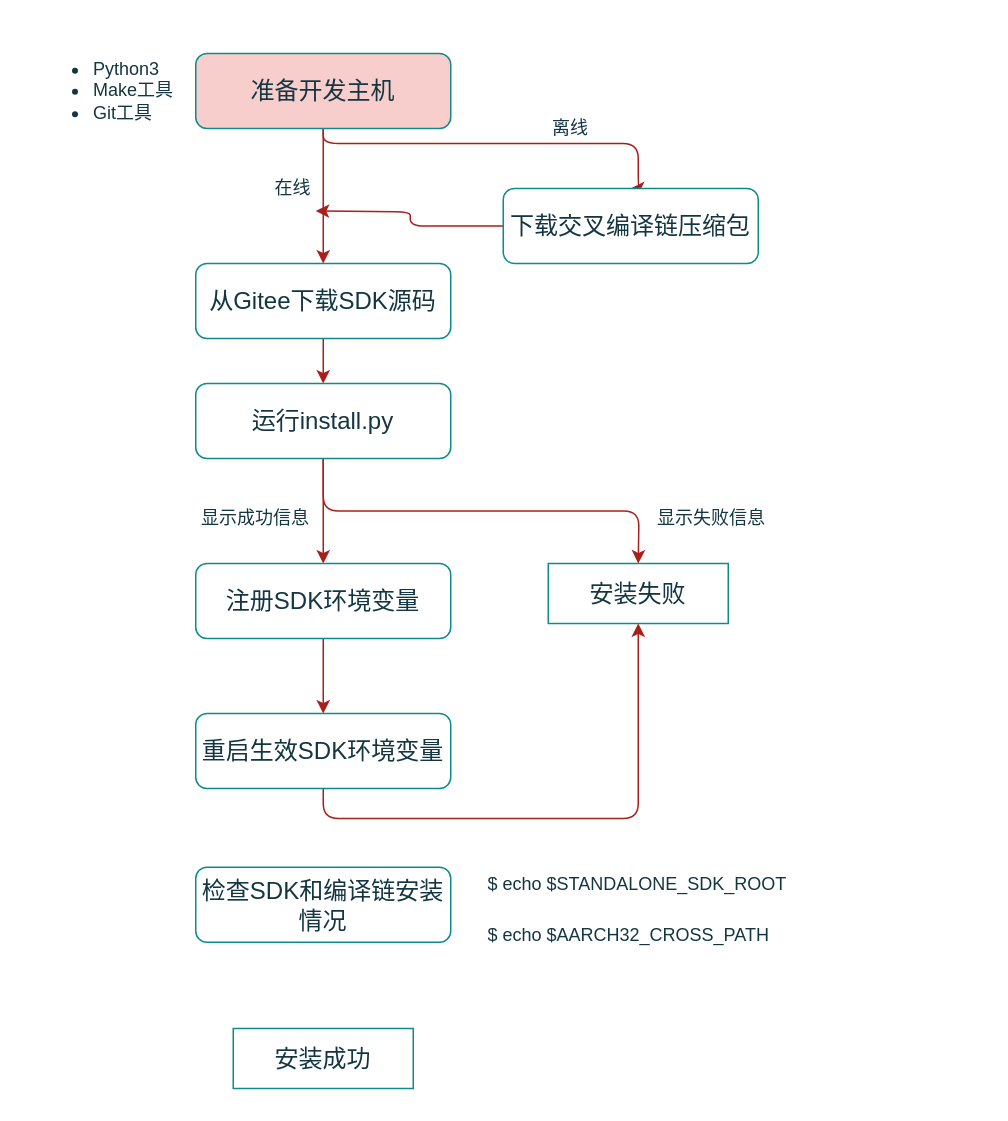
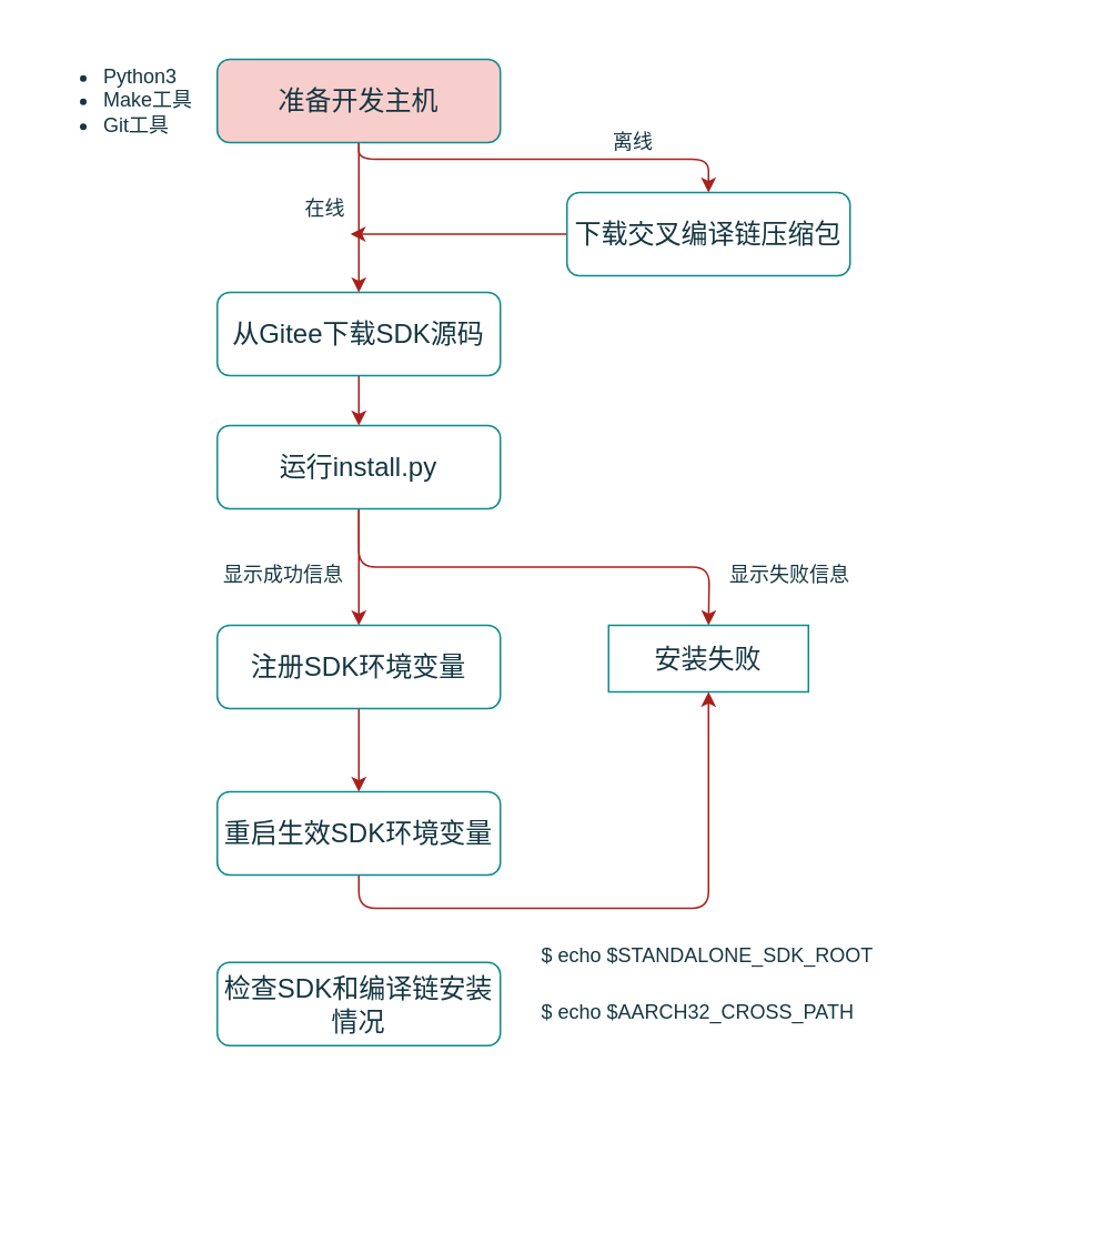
  <mxCell id="0" />
  <mxCell id="1" parent="0" />
  <mxCell id="2" style="edgeStyle=orthogonalEdgeStyle;curved=0;rounded=1;sketch=0;orthogonalLoop=1;jettySize=auto;html=1;entryX=0.5;entryY=0;entryDx=0;entryDy=0;fontColor=#143642;strokeColor=#A8201A;fillColor=#FAE5C7;" edge="1" parent="1" source="3" target="6"><mxGeometry relative="1" as="geometry" /></mxCell>
  <mxCell id="3" value="&lt;font style=&quot;font-size: 16px&quot;&gt;从Gitee下载SDK源码&lt;/font&gt;" style="rounded=1;whiteSpace=wrap;html=1;sketch=0;fontColor=#143642;strokeColor=#0F8B8D;fillColor=#FFFFFF;" vertex="1" parent="1"><mxGeometry x="130" y="175" width="170" height="50" as="geometry" /></mxCell>
  <mxCell id="4" style="edgeStyle=orthogonalEdgeStyle;curved=0;rounded=1;sketch=0;orthogonalLoop=1;jettySize=auto;html=1;exitX=0.5;exitY=1;exitDx=0;exitDy=0;entryX=0.5;entryY=0;entryDx=0;entryDy=0;fontColor=#143642;strokeColor=#A8201A;fillColor=#FAE5C7;" edge="1" parent="1" source="6" target="12"><mxGeometry relative="1" as="geometry" /></mxCell>
  <mxCell id="5" style="edgeStyle=orthogonalEdgeStyle;curved=0;rounded=1;sketch=0;orthogonalLoop=1;jettySize=auto;html=1;exitX=0.5;exitY=1;exitDx=0;exitDy=0;entryX=0.5;entryY=0;entryDx=0;entryDy=0;fontColor=#143642;strokeColor=#A8201A;fillColor=#FAE5C7;" edge="1" parent="1" source="6"><mxGeometry relative="1" as="geometry"><mxPoint x="425" y="375" as="targetPoint" /></mxGeometry></mxCell>
  <mxCell id="6" value="&lt;font style=&quot;font-size: 16px&quot;&gt;运行install.py&lt;/font&gt;" style="rounded=1;whiteSpace=wrap;html=1;sketch=0;fontColor=#143642;strokeColor=#0F8B8D;fillColor=#FFFFFF;" vertex="1" parent="1"><mxGeometry x="130" y="255" width="170" height="50" as="geometry" /></mxCell>
  <mxCell id="7" style="edgeStyle=orthogonalEdgeStyle;curved=0;rounded=1;sketch=0;orthogonalLoop=1;jettySize=auto;html=1;entryX=0.5;entryY=0;entryDx=0;entryDy=0;fontColor=#143642;strokeColor=#A8201A;fillColor=#FAE5C7;" edge="1" parent="1" source="9" target="3"><mxGeometry relative="1" as="geometry" /></mxCell>
  <mxCell id="8" style="edgeStyle=orthogonalEdgeStyle;curved=0;rounded=1;sketch=0;orthogonalLoop=1;jettySize=auto;html=1;exitX=0.5;exitY=1;exitDx=0;exitDy=0;entryX=0.5;entryY=0;entryDx=0;entryDy=0;fontColor=#143642;strokeColor=#A8201A;fillColor=#FAE5C7;" edge="1" parent="1" source="9" target="17"><mxGeometry relative="1" as="geometry"><Array as="points"><mxPoint x="215" y="95" /><mxPoint x="425" y="95" /></Array></mxGeometry></mxCell>
  <mxCell id="9" value="&lt;font style=&quot;font-size: 16px&quot;&gt;准备开发主机&lt;/font&gt;" style="rounded=1;whiteSpace=wrap;html=1;sketch=0;fontColor=#143642;strokeColor=#0F8B8D;labelBackgroundColor=none;labelBorderColor=none;fillColor=#f8cecc;" vertex="1" parent="1"><mxGeometry x="130" y="35" width="170" height="50" as="geometry" /></mxCell>
  <mxCell id="10" value="&lt;ul&gt;&lt;li&gt;Python3&lt;/li&gt;&lt;li&gt;Make工具&lt;/li&gt;&lt;li&gt;Git工具&lt;/li&gt;&lt;/ul&gt;" style="text;strokeColor=none;fillColor=none;html=1;whiteSpace=wrap;verticalAlign=middle;overflow=hidden;rounded=0;sketch=0;fontColor=#143642;" vertex="1" parent="1"><mxGeometry y="20" width="150" height="80" as="geometry" x="20" /></mxCell>
  <mxCell id="11" style="edgeStyle=orthogonalEdgeStyle;curved=0;rounded=1;sketch=0;orthogonalLoop=1;jettySize=auto;html=1;exitX=0.5;exitY=1;exitDx=0;exitDy=0;entryX=0.5;entryY=0;entryDx=0;entryDy=0;fontColor=#143642;strokeColor=#A8201A;fillColor=#FAE5C7;" edge="1" parent="1" source="12" target="22"><mxGeometry relative="1" as="geometry" /></mxCell>
  <mxCell id="12" value="&lt;font style=&quot;font-size: 16px&quot;&gt;注册SDK环境变量&lt;/font&gt;" style="rounded=1;whiteSpace=wrap;html=1;sketch=0;fontColor=#143642;strokeColor=#0F8B8D;fillColor=#FFFFFF;" vertex="1" parent="1"><mxGeometry x="130" y="375" width="170" height="50" as="geometry" /></mxCell>
  <mxCell id="13" value="显示成功信息" style="text;html=1;strokeColor=none;fillColor=none;align=center;verticalAlign=middle;whiteSpace=wrap;overflow=hidden;rounded=0;sketch=0;fontColor=#143642;" vertex="1" parent="1"><mxGeometry x="130" y="335" width="80" height="20" as="geometry" /></mxCell>
  <mxCell id="14" value="显示失败信息" style="text;html=1;strokeColor=none;fillColor=none;align=center;verticalAlign=middle;whiteSpace=wrap;overflow=hidden;rounded=0;sketch=0;fontColor=#143642;" vertex="1" parent="1"><mxGeometry x="434" y="335" width="80" height="20" as="geometry" /></mxCell>
  <mxCell id="15" value="在线" style="text;html=1;strokeColor=none;fillColor=none;align=center;verticalAlign=middle;whiteSpace=wrap;overflow=hidden;rounded=0;sketch=0;fontColor=#143642;" vertex="1" parent="1"><mxGeometry x="155" y="115" width="80" height="20" as="geometry" /></mxCell>
  <mxCell id="16" style="edgeStyle=orthogonalEdgeStyle;curved=0;rounded=1;sketch=0;orthogonalLoop=1;jettySize=auto;html=1;exitX=0;exitY=0.5;exitDx=0;exitDy=0;fontColor=#143642;strokeColor=#A8201A;fillColor=#FAE5C7;" edge="1" parent="1" source="17"><mxGeometry relative="1" as="geometry"><mxPoint x="210" y="140" as="targetPoint" /></mxGeometry></mxCell>
- <mxCell id="17" value="&lt;font style=&quot;font-size: 16px&quot;&gt;下载交叉编译链压缩包&lt;/font&gt;" style="rounded=1;whiteSpace=wrap;html=1;sketch=0;fontColor=#143642;strokeColor=#0F8B8D;fillColor=#FFFFFF;" vertex="1" parent="1"><mxGeometry x="335" y="125" width="170" height="50" as="geometry" /></mxCell>
+ <mxCell id="17" value="&lt;font style=&quot;font-size: 16px&quot;&gt;下载交叉编译链压缩包&lt;/font&gt;" style="rounded=1;whiteSpace=wrap;html=1;sketch=0;fontColor=#143642;strokeColor=#0F8B8D;fillColor=#FFFFFF;" vertex="1" parent="1"><mxGeometry x="340" y="115" width="170" height="50" as="geometry" /></mxCell>
  <mxCell id="18" value="离线" style="text;html=1;strokeColor=none;fillColor=none;align=center;verticalAlign=middle;whiteSpace=wrap;overflow=hidden;rounded=0;sketch=0;fontColor=#143642;" vertex="1" parent="1"><mxGeometry x="340" y="75" width="80" height="20" as="geometry" /></mxCell>
- <mxCell id="19" value="&lt;font style=&quot;font-size: 16px&quot;&gt;安装成功&lt;/font&gt;" style="rounded=0;whiteSpace=wrap;html=1;sketch=0;fontColor=#143642;strokeColor=#0F8B8D;fillColor=#FFFFFF;" vertex="1" parent="1"><mxGeometry x="155" y="685" width="120" height="40" as="geometry" /></mxCell>
  <mxCell id="20" value="&lt;font style=&quot;font-size: 16px&quot;&gt;安装失败&lt;/font&gt;" style="rounded=0;whiteSpace=wrap;html=1;sketch=0;fontColor=#143642;strokeColor=#0F8B8D;fillColor=#FFFFFF;" vertex="1" parent="1"><mxGeometry x="365" y="375" width="120" height="40" as="geometry" /></mxCell>
  <mxCell id="21" style="edgeStyle=orthogonalEdgeStyle;curved=0;rounded=1;sketch=0;orthogonalLoop=1;jettySize=auto;html=1;exitX=0.5;exitY=1;exitDx=0;exitDy=0;fontColor=#143642;strokeColor=#A8201A;fillColor=#FAE5C7;" edge="1" parent="1" source="22" target="20"><mxGeometry relative="1" as="geometry" /></mxCell>
  <mxCell id="22" value="&lt;font style=&quot;font-size: 16px&quot;&gt;重启生效SDK环境变量&lt;/font&gt;" style="rounded=1;whiteSpace=wrap;html=1;sketch=0;fontColor=#143642;strokeColor=#0F8B8D;fillColor=#FFFFFF;" vertex="1" parent="1"><mxGeometry x="130" y="475" width="170" height="50" as="geometry" /></mxCell>
  <mxCell id="23" value="&lt;font style=&quot;font-size: 16px&quot;&gt;检查SDK和编译链安装情况&lt;/font&gt;" style="rounded=1;whiteSpace=wrap;html=1;sketch=0;fontColor=#143642;strokeColor=#0F8B8D;fillColor=#FFFFFF;" vertex="1" parent="1"><mxGeometry x="130" y="577.5" width="170" height="50" as="geometry" /></mxCell>
- <mxCell id="24" value="&lt;h1&gt;&lt;span style=&quot;font-size: 12px ; font-weight: normal&quot;&gt;$ echo $STANDALONE_SDK_ROOT&lt;/span&gt;&lt;br&gt;&lt;/h1&gt;&lt;p&gt;$ echo $AARCH32_CROSS_PATH&lt;/p&gt;&lt;p&gt;&lt;br&gt;&lt;/p&gt;" style="text;html=1;strokeColor=none;fillColor=none;spacing=5;spacingTop=-20;whiteSpace=wrap;overflow=hidden;rounded=0;sketch=0;fontColor=#143642;" vertex="1" parent="1"><mxGeometry x="320" y="565" width="330" height="105" as="geometry" /></mxCell>
+ <mxCell id="24" value="&lt;h1&gt;&lt;span style=&quot;font-size: 12px ; font-weight: normal&quot;&gt;$ echo $STANDALONE_SDK_ROOT&lt;/span&gt;&lt;br&gt;&lt;/h1&gt;&lt;p&gt;$ echo $AARCH32_CROSS_PATH&lt;/p&gt;&lt;p&gt;&lt;br&gt;&lt;/p&gt;" style="text;html=1;strokeColor=none;fillColor=none;spacing=5;spacingTop=-20;whiteSpace=wrap;overflow=hidden;rounded=0;sketch=0;fontColor=#143642;" vertex="1" parent="1"><mxGeometry x="320" y="550" width="330" height="105" as="geometry" /></mxCell>
